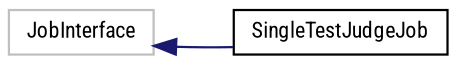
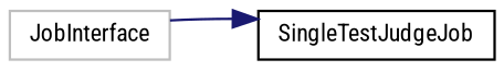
  digraph {
    rankdir=LR
    fontname="Roboto Condensed"
    node [fillcolor=white fontname="Roboto Condensed" fontsize=10 shape=record style=filled]
    n1 [color=grey75 height=0.2 label=JobInterface width=0.4]
    n2 [color=black height=0.2 label=SingleTestJudgeJob width=0.4]
-   n1 -> n2 [color=midnightblue dir=back fontname="Roboto Condensed" fontsize=10 labelfontname=Helvetica labelfontsize=10 style=solid]
+   n2 -> n1 [color=midnightblue dir=back fontname="Roboto Condensed" fontsize=10 labelfontname=Helvetica labelfontsize=10 style=solid]
  }
